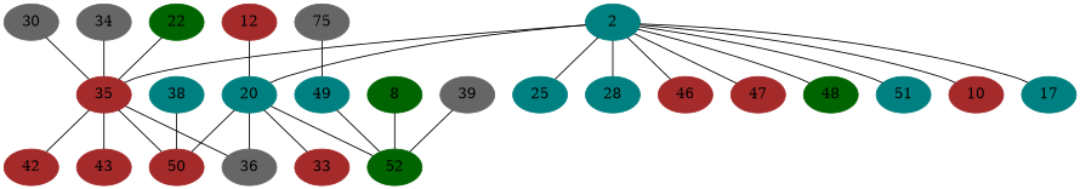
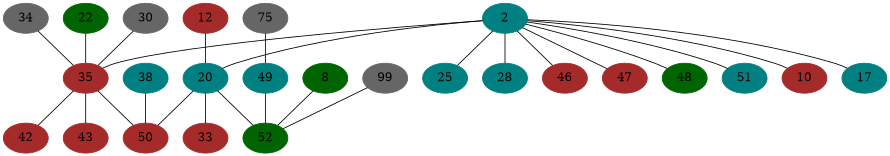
  graph {
    node [color=brown style=filled]
    2 [color=teal]
    10
    17 [color=teal]
    20 [color=teal super="+3"]
    25 [color=teal]
    28 [color=teal super="+18"]
    35 [super="+27"]
    46 [super="+44"]
    47
    48 [color=darkgreen super="+32"]
    51 [color=teal]
    52 [color=darkgreen super="+4"]
    33 [super="+26"]
-   36 [color=gray40 super="+14"]
    50 [super="+21+23+37+40"]
    42
    43
    8 [color=darkgreen]
    12
    22 [color=darkgreen]
    30 [color=gray40 super="+6"]
    34 [color=gray40 super="+15"]
    38 [color=teal]
-   39 [color=gray40]
+   39 [color=gray40 label=99]
    49 [color=teal super="+41"]
    n26 [color=gray40 label=75]
    2 -- 10
    2 -- 17
    2 -- 20 [weight=2]
    2 -- 25
    2 -- 28
    2 -- 35 [weight=3]
    2 -- 46
    2 -- 47
    2 -- 48
    2 -- 51
    20 -- 52 [weight=2]
    20 -- 33
-   20 -- 36
    20 -- 50
-   35 -- 36
    35 -- 50
    35 -- 42
    35 -- 43
    8 -- 52
    12 -- 20
    22 -- 35
    30 -- 35
    34 -- 35
    38 -- 50
    39 -- 52
    49 -- 52
    n26 -- 49
  }
